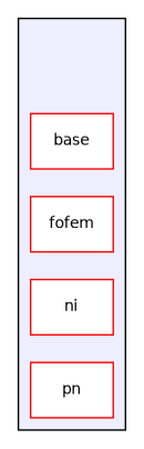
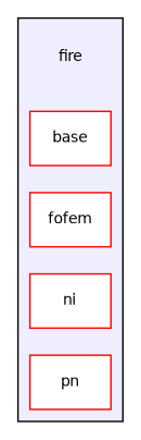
  digraph {
    compound=true
    rankdir=LR
    node [fontname=Helvetica fontsize=10 shape=box color=red fillcolor=white style=filled]
+   n1 [label=fire shape=plaintext color="" fillcolor="" style=""]
    n2 [label=base]
    n3 [label=fofem]
    n4 [label=ni]
    n5 [label=pn]
    subgraph cluster_1 {
      bgcolor="#eeeeff"
      pencolor=black
+     n1
      n2
      n3
      n4
      n5
    }
  }
